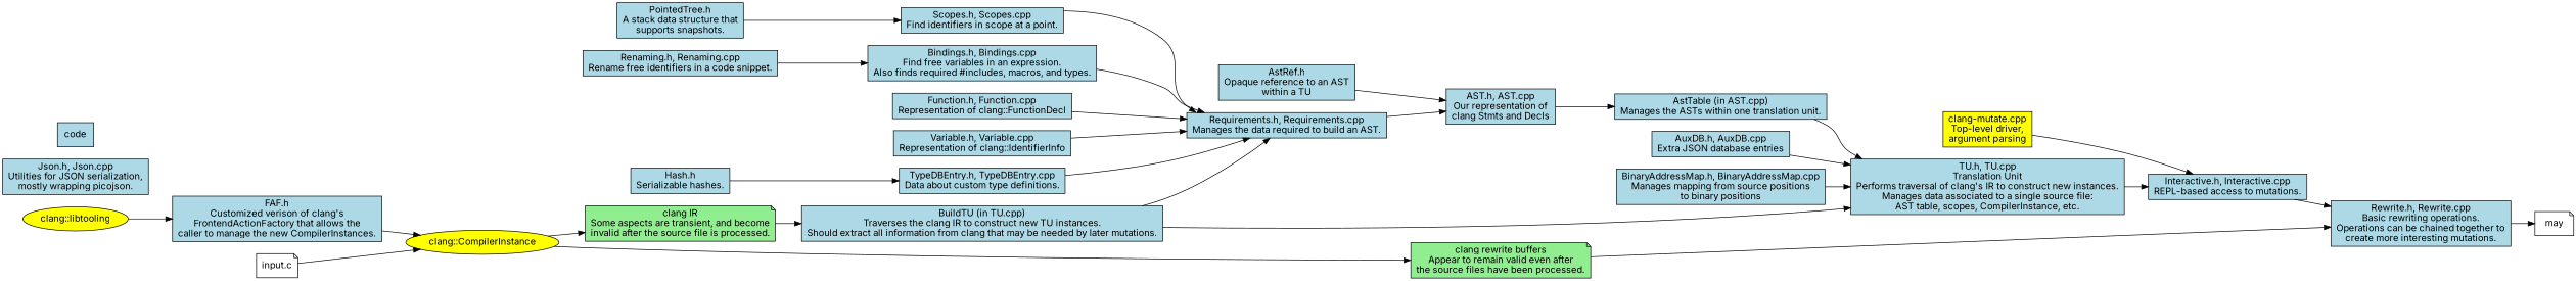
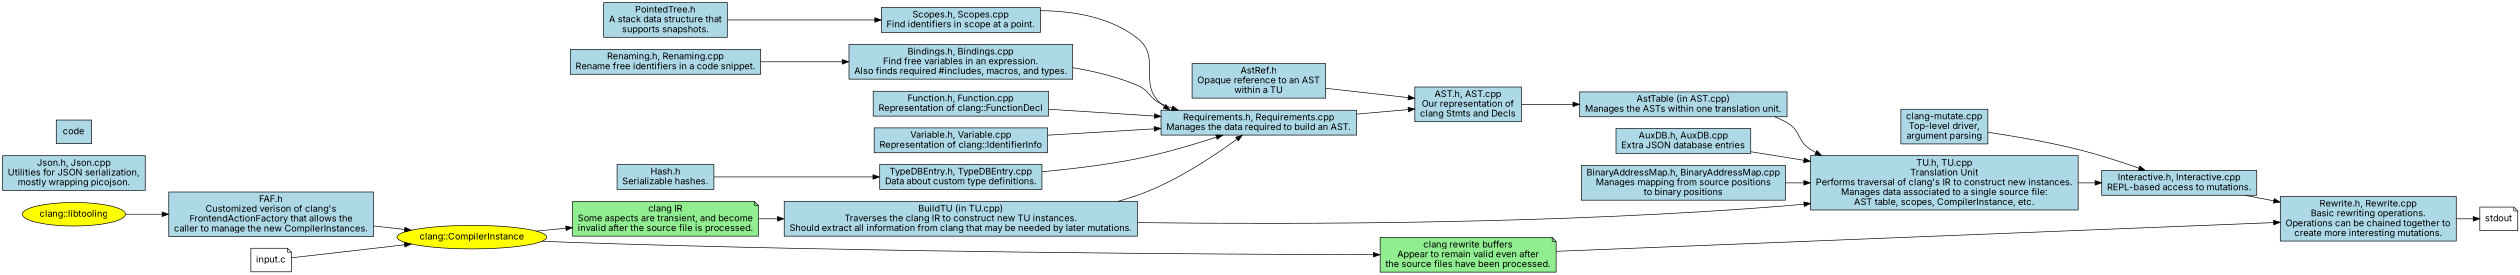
  digraph {
    fontname=Inter
    rankdir=LR
    node [fillcolor=lightblue fontname=Inter shape=box style=filled]
    edge [fontname=Inter]
-   n1 [fillcolor=yellow label="clang-mutate.cpp\nTop-level driver,\nargument parsing"]
+   n1 [label="clang-mutate.cpp\nTop-level driver,\nargument parsing"]
    n2 [label="Interactive.h, Interactive.cpp\nREPL-based access to mutations."]
    n3 [fillcolor=yellow label="clang::libtooling" shape=oval]
    n4 [label="FAF.h\nCustomized verison of clang's\nFrontendActionFactory that allows the\ncaller to manage the new CompilerInstances."]
    n5 [label="Rewrite.h, Rewrite.cpp\nBasic rewriting operations.\nOperations can be chained together to\ncreate more interesting mutations."]
    n6 [label="TU.h, TU.cpp\nTranslation Unit\nPerforms traversal of clang's IR to construct new instances.\nManages data associated to a single source file:\nAST table, scopes, CompilerInstance, etc."]
    n7 [label="AstRef.h\nOpaque reference to an AST\nwithin a TU"]
    n8 [label="AST.h, AST.cpp\nOur representation of\nclang Stmts and Decls"]
    n9 [label="AstTable (in AST.cpp)\nManages the ASTs within one translation unit."]
    n10 [label="PointedTree.h\nA stack data structure that\nsupports snapshots."]
    n11 [label="Scopes.h, Scopes.cpp\nFind identifiers in scope at a point."]
    n12 [label="Requirements.h, Requirements.cpp\nManages the data required to build an AST."]
    n13 [label="AuxDB.h, AuxDB.cpp\nExtra JSON database entries"]
    n14 [label="BinaryAddressMap.h, BinaryAddressMap.cpp\nManages mapping from source positions\nto binary positions"]
    n15 [fillcolor=yellow label="clang::CompilerInstance" shape=oval]
    n16 [fillcolor=lightgreen label="clang IR\nSome aspects are transient, and become\ninvalid after the source file is processed." shape=note]
    n17 [fillcolor=lightgreen label="clang rewrite buffers\nAppear to remain valid even after\nthe source files have been processed." shape=note]
    n18 [fillcolor=white label="input.c" shape=note]
-   n19 [fillcolor=white label=may shape=note]
+   n19 [fillcolor=white label=stdout shape=note]
    n20 [label="BuildTU (in TU.cpp)\nTraverses the clang IR to construct new TU instances.\nShould extract all information from clang that may be needed by later mutations."]
    n21 [label="Bindings.h, Bindings.cpp\nFind free variables in an expression.\nAlso finds required #includes, macros, and types."]
    n22 [label="Function.h, Function.cpp\nRepresentation of clang::FunctionDecl"]
    n23 [label="Variable.h, Variable.cpp\nRepresentation of clang::IdentifierInfo"]
    n24 [label="Renaming.h, Renaming.cpp\nRename free identifiers in a code snippet."]
    n25 [label="TypeDBEntry.h, TypeDBEntry.cpp\nData about custom type definitions."]
    n26 [label="Hash.h\nSerializable hashes."]
    n27 [label="Json.h, Json.cpp\nUtilities for JSON serialization,\nmostly wrapping picojson."]
    n28 [label=code lable="Utils.h, Utils.cpp\nGeneral utilities."]
    n1 -> n2
    n2 -> n5
    n3 -> n4
    n4 -> n15
    n5 -> n19
    n6 -> n2
    n7 -> n8
    n8 -> n9
    n9 -> n6
    n10 -> n11
    n11 -> n12
    n12 -> n8
    n13 -> n6
    n14 -> n6
    n15 -> n16
    n15 -> n17
    n16 -> n20
    n17 -> n5
    n18 -> n15
    n20 -> n6
    n20 -> n12
    n21 -> n12
    n22 -> n12
    n23 -> n12
    n24 -> n21
    n25 -> n12
    n26 -> n25
  }
